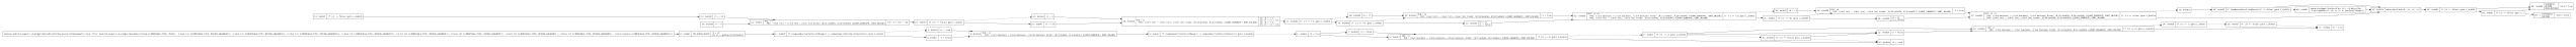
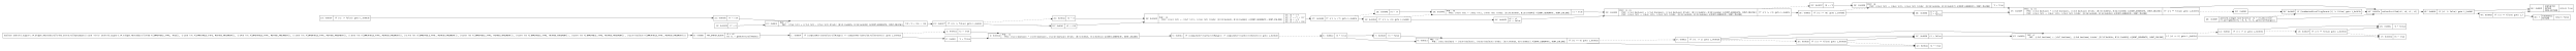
  digraph {
    fontname="Source Code Pro"
    rankdir=LR
    node [fontname="Source Code Pro" shape=record]
    edge [fontname="Source Code Pro"]
    n1 [label="{0\:\ 0x0000|MTH_ENTER_BLOCK\l|r0 = r12\lint r1 = getOverScrollMode()\l}"]
    n2 [label="{1\:\ 0x000f|if (computeHorizontalScrollRange() \<= computeHorizontalScrollExtent()) goto L_0x0013\l}"]
    n3 [label="{2\:\ 0x0011|r2 = true\l}"]
    n4 [label="{3\:\ 0x0013|r2 = false\l}"]
    n5 [label="{4\:\ 0x0014|PHI: r2 \l  PHI: (r2v1 boolean) = (r2v9 boolean), (r2v10 boolean) binds: [B:3:0x0013, B:2:0x0011] A[DONT_GENERATE, DONT_INLINE]\l}"]
    n6 [label="{5\:\ 0x001c|if (computeVerticalScrollRange() \<= computeVerticalScrollExtent()) goto L_0x0020\l}"]
    n7 [label="{6\:\ 0x001e|r3 = true\l}"]
    n8 [label="{7\:\ 0x0020|r3 = false\l}"]
    n9 [label="{8\:\ 0x0021|PHI: r3 \l  PHI: (r3v2 boolean) = (r3v9 boolean), (r3v10 boolean) binds: [B:7:0x0020, B:6:0x001e] A[DONT_GENERATE, DONT_INLINE]\l|if (r1 == 0) goto L_0x002a\l}"]
    n10 [label="{9\:\ 0x0023|if (r1 != 1) goto L_0x0028\l}"]
    n11 [label="{12\:\ 0x002a|r2 = true\l}"]
    n12 [label="{10\:\ 0x0025|if (r2 == false) goto L_0x0028\l}"]
    n13 [label="{11\:\ 0x0028|r2 = false\l}"]
    n14 [label="{13\:\ 0x002b|PHI: r2 \l  PHI: (r2v2 boolean) = (r2v7 boolean), (r2v8 boolean) binds: [B:12:0x002a, B:11:0x0028] A[DONT_GENERATE, DONT_INLINE]\l|if (r1 == 0) goto L_0x0034\l}"]
    n15 [label="{14\:\ 0x002d|if (r1 != 1) goto L_0x0032\l}"]
    n16 [label="{17\:\ 0x0034|r6 = true\l}"]
    n17 [label="{15\:\ 0x002f|if (r3 == false) goto L_0x0032\l}"]
+   n18 [label="{16\:\ 0x0032|r6 = false\l}"]
    n19 [label="{19\:\ 0x0037|if (r2 != false) goto L_0x003b\l}"]
    n20 [label="{21\:\ 0x003b|r7 = r19\l}"]
    n21 [label="{20\:\ 0x0039|r7 = 0\l}"]
    n22 [label="{22\:\ 0x003d|PHI: r7 \l  PHI: (r7v0 int) = (r7v3 int), (r7v4 int) binds: [B:21:0x003b, B:20:0x0039] A[DONT_GENERATE, DONT_INLINE]\l|int r2 = r16 + r14\l}"]
    n23 [label="{23\:\ 0x003f|if (r6 != false) goto L_0x0043\l}"]
    n24 [label="{24\:\ 0x0041|r3 = 0\l}"]
    n25 [label="{25\:\ 0x0043|r3 = r20\l}"]
    n26 [label="{26\:\ 0x0045|PHI: r3 \l  PHI: (r3v3 int) = (r3v7 int), (r3v8 int) binds: [B:25:0x0043, B:24:0x0041] A[DONT_GENERATE, DONT_INLINE]\l|int r6 = \-r7\lint r7 = r7 + r17\lint r8 = \-r3\lint r3 = r3 + r18\l}"]
    n27 [label="{27\:\ 0x004b|if (r1 \<= r7) goto L_0x0050\l}"]
    n28 [label="{28\:\ 0x004d|r6 = r7\l}"]
    n29 [label="{30\:\ 0x0050|if (r1 \>= r6) goto L_0x0053\l}"]
    n30 [label="{29\:\ 0x004e|PHI: r6 \l  PHI: (r6v5 int) = (r6v2 int), (r6v6 int) binds: [B:30:0x0050, B:28:0x004d] A[DONT_GENERATE, DONT_INLINE]\l|r1 = true\l}"]
    n31 [label="{31\:\ 0x0053|r6 = r1\lr1 = false\l}"]
    n32 [label="{32\:\ 0x0055|PHI: r1 r6 \l  PHI: (r1v2 boolean) = (r1v3 boolean), (r1v4 boolean) binds: [B:31:0x0053, B:29:0x004e] A[DONT_GENERATE, DONT_INLINE]\l  PHI: (r6v3 int) = (r6v4 int), (r6v5 int) binds: [B:31:0x0053, B:29:0x004e] A[DONT_GENERATE, DONT_INLINE]\l|if (r2 \<= r3) goto L_0x005a\l}"]
    n33 [label="{33\:\ 0x0057|r8 = r3\l}"]
    n34 [label="{35\:\ 0x005a|if (r2 \>= r8) goto L_0x005d\l}"]
    n35 [label="{34\:\ 0x0058|PHI: r8 \l  PHI: (r8v3 int) = (r8v0 int), (r8v4 int) binds: [B:35:0x005a, B:33:0x0057] A[DONT_GENERATE, DONT_INLINE]\l|r2 = true\l}"]
    n36 [label="{36\:\ 0x005d|r8 = r2\lr2 = false\l}"]
    n37 [label="{37\:\ 0x005f|PHI: r2 r8 \l  PHI: (r2v4 boolean) = (r2v5 boolean), (r2v6 boolean) binds: [B:36:0x005d, B:34:0x0058] A[DONT_GENERATE, DONT_INLINE]\l  PHI: (r8v1 int) = (r8v2 int), (r8v3 int) binds: [B:36:0x005d, B:34:0x0058] A[DONT_GENERATE, DONT_INLINE]\l|if (r2 == false) goto L_0x007e\l}"]
    n38 [label="{38\:\ 0x0061}"]
    n39 [label="{41\:\ 0x007e|onOverScrolled(r6, r8, r1, r2)\l}"]
    n40 [label="{39\:\ 0x0065|if (hasNestedScrollingParent(1) != false) goto L_0x007e\l}"]
    n41 [label="{42\:\ 0x0081|if (r1 != false) goto L_0x0085\l}"]
    n42 [label="{40\:\ 0x0067|android.widget.OverScroller r3 = r0.mScroller\lr3.springBack(r6, r8, 0, 0, 0, getScrollRange())\l}"]
    n43 [label="{43\:\ 0x0083|if (r2 == false) goto L_?\l}"]
    n44 [label="{44\:\ 0x0085|SYNTHETIC\lRETURN\lORIG_RETURN\l|return true\l}"]
    n45 [label="{45\:\ ?|SYNTHETIC\lRETURN\l|return false\l}"]
    n46 [label="{boolean android.support.v4.widget.NestedScrollView.overScrollByCompat((r12v0 'this' android.support.v4.widget.NestedScrollView A[IMMUTABLE_TYPE, THIS]), (r13v0 int A[IMMUTABLE_TYPE, METHOD_ARGUMENT]), (r14v0 int A[IMMUTABLE_TYPE, METHOD_ARGUMENT]), (r15v0 int A[IMMUTABLE_TYPE, METHOD_ARGUMENT]), (r16v0 int A[IMMUTABLE_TYPE, METHOD_ARGUMENT]), (r17v0 int A[IMMUTABLE_TYPE, METHOD_ARGUMENT]), (r18v0 int A[IMMUTABLE_TYPE, METHOD_ARGUMENT]), (r19v0 int A[IMMUTABLE_TYPE, METHOD_ARGUMENT]), (r20v0 int A[IMMUTABLE_TYPE, METHOD_ARGUMENT]), (r21v0 boolean A[IMMUTABLE_TYPE, METHOD_ARGUMENT])) }"]
    n1 -> n2
    n2 -> n3 [style=dashed]
    n2 -> n4
    n3 -> n5
    n4 -> n5
    n5 -> n6
    n6 -> n7 [style=dashed]
    n7 -> n8
    n7 -> n9
    n8 -> n9
    n9 -> n10 [style=dashed]
    n9 -> n11
    n10 -> n12 [style=dashed]
    n10 -> n13
    n10 -> n14
    n12 -> n11 [style=dashed]
    n12 -> n13
    n13 -> n14
    n14 -> n15 [style=dashed]
    n14 -> n16
    n15 -> n17 [style=dashed]
+   n15 -> n18
    n17 -> n16 [style=dashed]
+   n17 -> n18
    n19 -> n20
    n20 -> n22
    n21 -> n22
    n22 -> n23
    n23 -> n24 [style=dashed]
    n23 -> n25
    n24 -> n26
    n25 -> n26
    n26 -> n27
    n27 -> n28 [style=dashed]
    n27 -> n29
    n28 -> n30
    n29 -> n30 [style=dashed]
    n29 -> n31
    n30 -> n32
    n31 -> n32
    n32 -> n33 [style=dashed]
    n32 -> n34
    n33 -> n35
    n34 -> n35 [style=dashed]
    n34 -> n36
    n35 -> n37
    n36 -> n37
    n37 -> n38 [style=dashed]
    n37 -> n39
    n38 -> n40
    n39 -> n41
    n40 -> n39
-   n40 -> n42 [style=dashed]
+   n42 -> n40 [style=dashed]
    n41 -> n43 [style=dashed]
    n41 -> n44
    n42 -> n39
    n43 -> n44 [style=dashed]
    n43 -> n45
    n46 -> n1
  }
